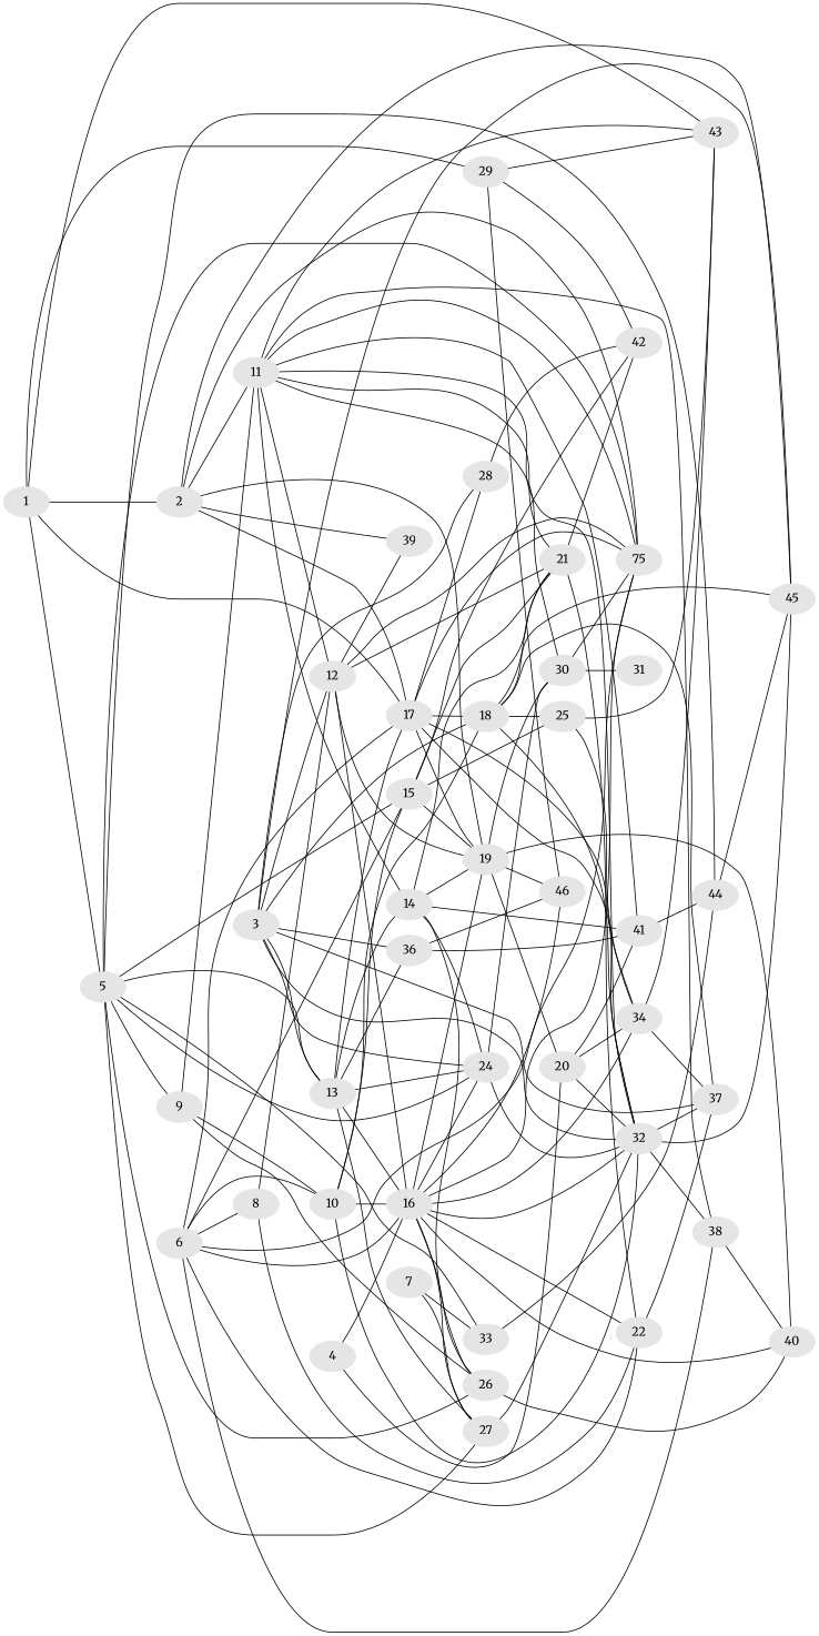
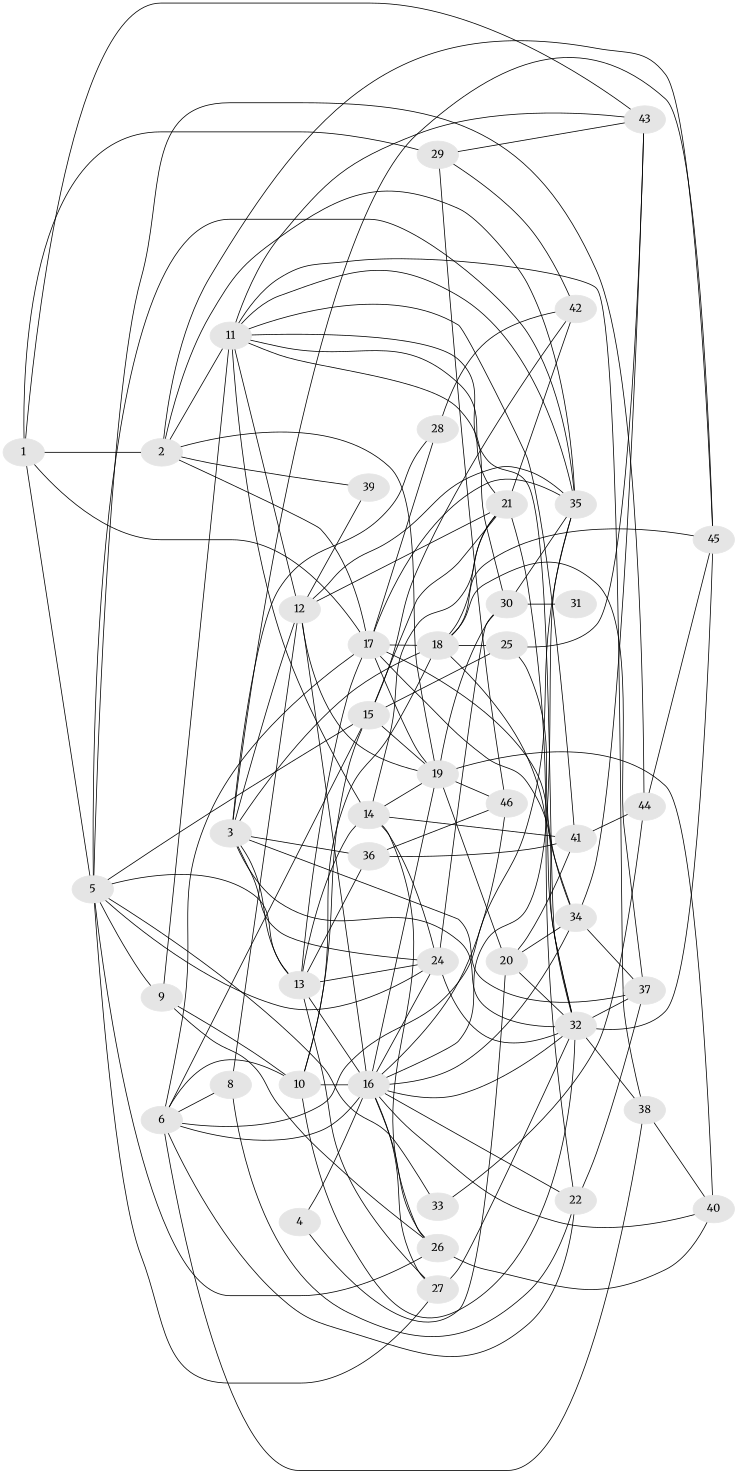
  graph {
    fontname=Merriweather
    rankdir=LR
    node [color=gray90 fontname=Merriweather style=filled]
    edge [fontname=Merriweather weight=1.0]
    1
    2
    5
    17
    29
    43
    11
    19
-   35 [label=75]
+   35
    39
    45
    13
    24
    9
    15
    26
    27
    33
    44
    18
    28
    32
    34
    42
    46
    12
    38
    14
    21
    30
    41
    20
    40
    3
    36
    37
    16
    25
    4
    22
    10
    6
    8
-   7
    31
    1 -- 2
    1 -- 5
    1 -- 17
    1 -- 29
    1 -- 43
    2 -- 17
    2 -- 11
    2 -- 19 [weight=2.0]
    2 -- 35
    2 -- 39
    2 -- 45
    5 -- 35
    5 -- 13
    5 -- 24
    5 -- 9
    5 -- 15
    5 -- 26
    5 -- 27
    5 -- 33
    5 -- 44
    17 -- 19
    17 -- 35
    17 -- 18
    17 -- 28
    17 -- 32
    17 -- 34
    29 -- 43
    29 -- 42
    29 -- 46
    11 -- 43
    11 -- 35
    11 -- 32 [weight=3.0]
    11 -- 12
    11 -- 38
    11 -- 14
    11 -- 21
    11 -- 30
    11 -- 41
    19 -- 46
    19 -- 30
    19 -- 20
    19 -- 40 [weight=2.0]
    13 -- 17
    13 -- 24
    13 -- 27 [weight=2.0]
    13 -- 14
    13 -- 36
    13 -- 16
    24 -- 32
    24 -- 30
    9 -- 11
    9 -- 26
    9 -- 10
    15 -- 19 [weight=2.0]
    15 -- 42
    15 -- 21
    15 -- 25
    26 -- 40
    27 -- 32
    33 -- 44
    44 -- 45
    18 -- 45
    18 -- 32 [weight=2.0]
    18 -- 21
    18 -- 37
    18 -- 25
    28 -- 42
    32 -- 45
    32 -- 38
    32 -- 37
    34 -- 43
    34 -- 37
    12 -- 19
    12 -- 35
    12 -- 39
    12 -- 21
    12 -- 16
    38 -- 40
    14 -- 19
    14 -- 24
    14 -- 26
    14 -- 21
    14 -- 41
    21 -- 42
    21 -- 22
    30 -- 35
    30 -- 31
    41 -- 44
    20 -- 32
    20 -- 34
    20 -- 41
    3 -- 45
    3 -- 13
    3 -- 24
    3 -- 18
    3 -- 28
    3 -- 32 [weight=2.0]
    3 -- 12
    3 -- 36 [weight=2.0]
    3 -- 37
    36 -- 46
    36 -- 41
    16 -- 19
    16 -- 35 [weight=2.0]
    16 -- 24 [weight=2.0]
    16 -- 26 [weight=2.0]
    16 -- 27
    16 -- 32 [weight=2.0]
    16 -- 34
    16 -- 46
    16 -- 40 [weight=2.0]
    16 -- 22 [weight=2.0]
    25 -- 43
    25 -- 34
    4 -- 20
    4 -- 16
    22 -- 37
    10 -- 15
    10 -- 18
    10 -- 32
    10 -- 16 [weight=2.0]
    6 -- 17
    6 -- 35 [weight=3.0]
    6 -- 15
    6 -- 38
    6 -- 16
    6 -- 22
    6 -- 10
    6 -- 8
    8 -- 12
    8 -- 22
-   7 -- 27
-   7 -- 33
  }
